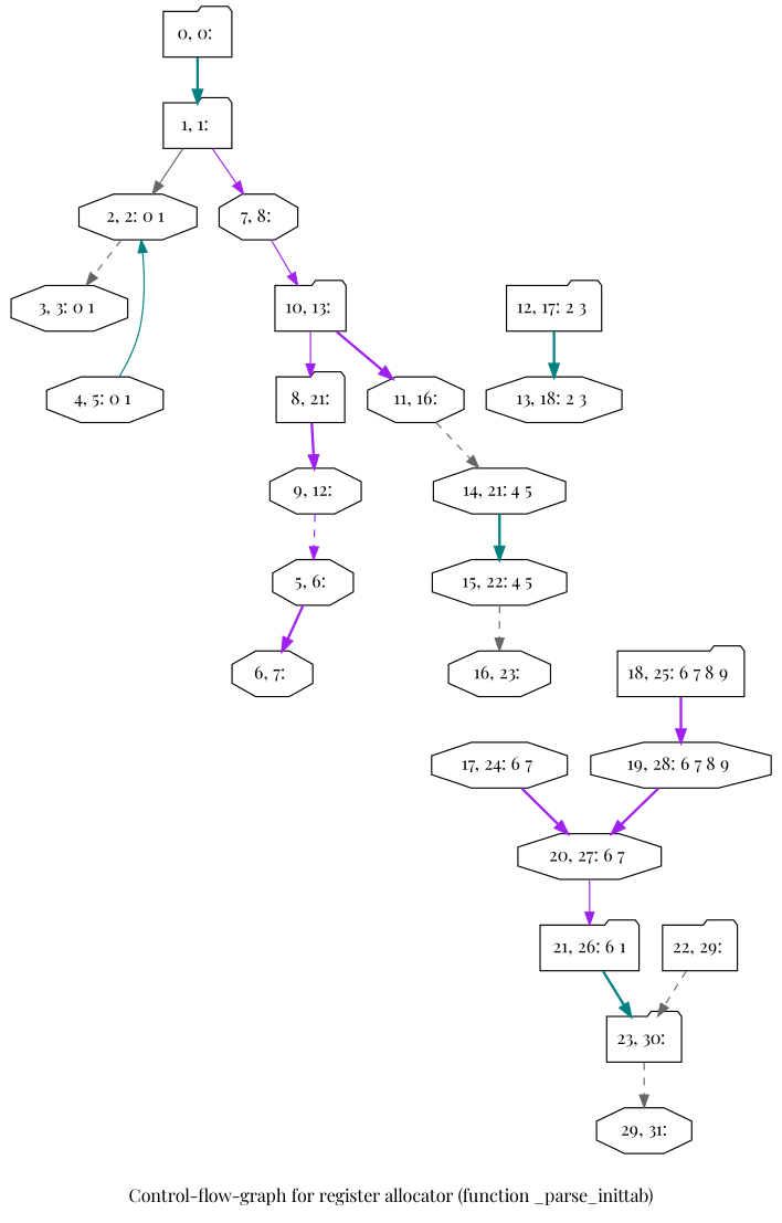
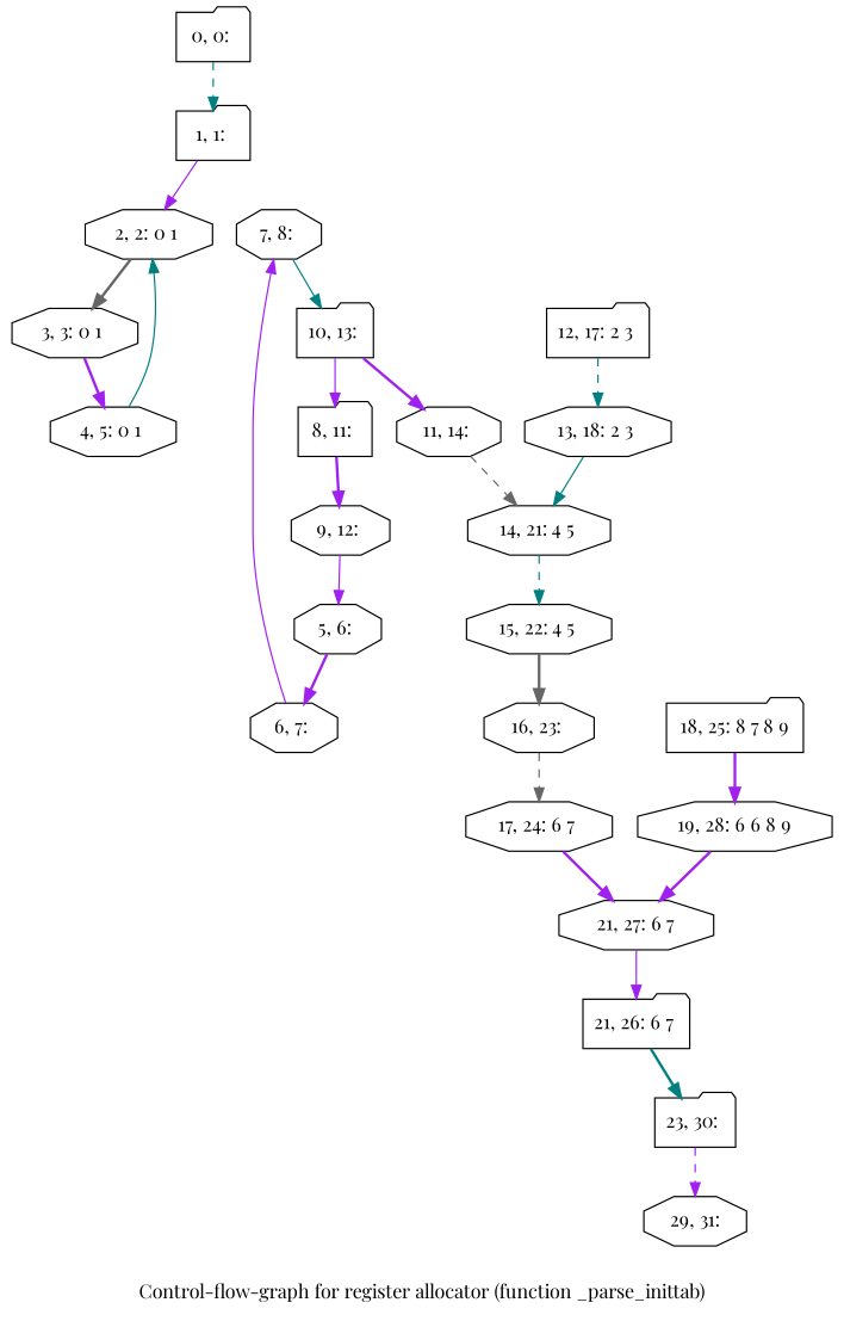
  digraph {
    fontname="Playfair Display"
    label="Control-flow-graph for register allocator (function _parse_inittab)"
    node [fontname="Playfair Display" shape=octagon]
    edge [color=purple fontname="Playfair Display" style=bold]
    n1 [label="0, 0: " shape=folder]
    n2 [label="1, 1: " shape=folder]
    n3 [label="2, 2: 0 1 "]
    n4 [label="3, 3: 0 1 "]
    n5 [label="4, 5: 0 1 "]
    n6 [label="5, 6: "]
    n7 [label="6, 7: "]
    n8 [label="7, 8: "]
    n9 [label="10, 13: " shape=folder]
-   n10 [label="8, 21:" shape=folder]
+   n10 [label="8, 11: " shape=folder]
    n11 [label="9, 12: "]
-   n12 [label="11, 16:"]
+   n12 [label="11, 14: "]
    n13 [label="14, 21: 4 5 "]
    n14 [label="12, 17: 2 3 " shape=folder]
    n15 [label="13, 18: 2 3 "]
    n16 [label="15, 22: 4 5 "]
    n17 [label="16, 23: "]
    n18 [label="17, 24: 6 7 "]
-   n19 [label="20, 27: 6 7 "]
-   n20 [label="18, 25: 6 7 8 9 " shape=folder]
-   n21 [label="19, 28: 6 7 8 9 "]
-   n22 [label="21, 26: 6 1" shape=folder]
+   n19 [label="21, 27: 6 7"]
+   n20 [label="18, 25: 8 7 8 9" shape=folder]
+   n21 [label="19, 28: 6 6 8 9"]
+   n22 [label="21, 26: 6 7 " shape=folder]
    n23 [label="23, 30: " shape=folder]
-   n24 [label="22, 29: " shape=folder]
    n25 [label="29, 31:"]
-   n1 -> n2 [color=teal]
-   n2 -> n3 [color=gray40 style=solid]
-   n3 -> n4 [color=gray40 style=dashed]
+   n1 -> n2 [color=teal style=dashed]
+   n2 -> n3 [style=solid]
+   n3 -> n4 [color=gray40]
+   n4 -> n5
    n5 -> n3 [color=teal style=solid]
    n6 -> n7
-   n2 -> n8 [style=solid]
-   n8 -> n9 [style=solid]
+   n7 -> n8 [style=solid]
+   n8 -> n9 [color=teal style=solid]
    n9 -> n10 [style=solid]
    n9 -> n12
    n10 -> n11
-   n11 -> n6 [style=dashed]
+   n11 -> n6 [style=solid]
    n12 -> n13 [color=gray40 style=dashed]
-   n13 -> n16 [color=teal]
-   n14 -> n15 [color=teal]
-   n16 -> n17 [color=gray40 style=dashed]
+   n13 -> n16 [color=teal style=dashed]
+   n14 -> n15 [color=teal style=dashed]
+   n15 -> n13 [color=teal style=solid]
+   n16 -> n17 [color=gray40]
+   n17 -> n18 [color=gray40 style=dashed]
    n18 -> n19
    n19 -> n22 [style=solid]
    n20 -> n21
    n21 -> n19
    n22 -> n23 [color=teal]
-   n23 -> n25 [color=gray40 style=dashed]
-   n24 -> n23 [color=gray40 style=dashed]
+   n23 -> n25 [style=dashed]
  }
